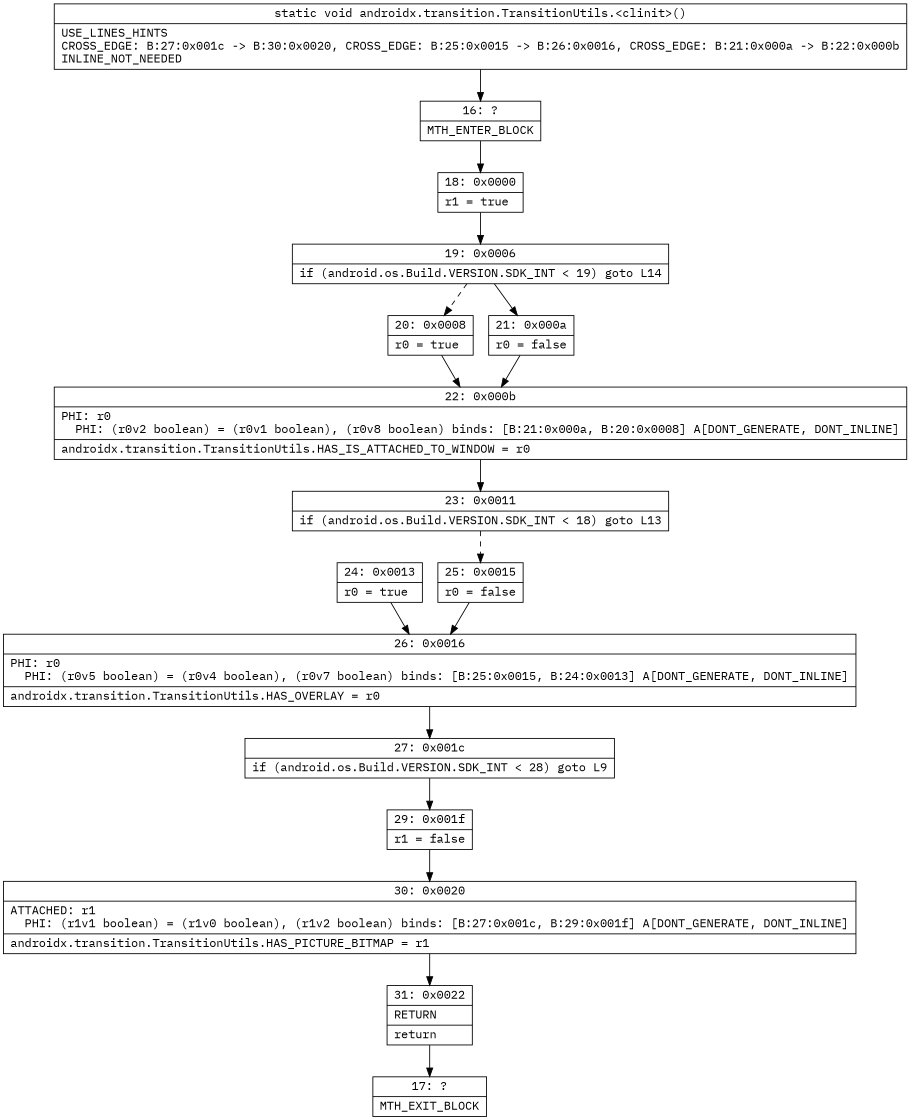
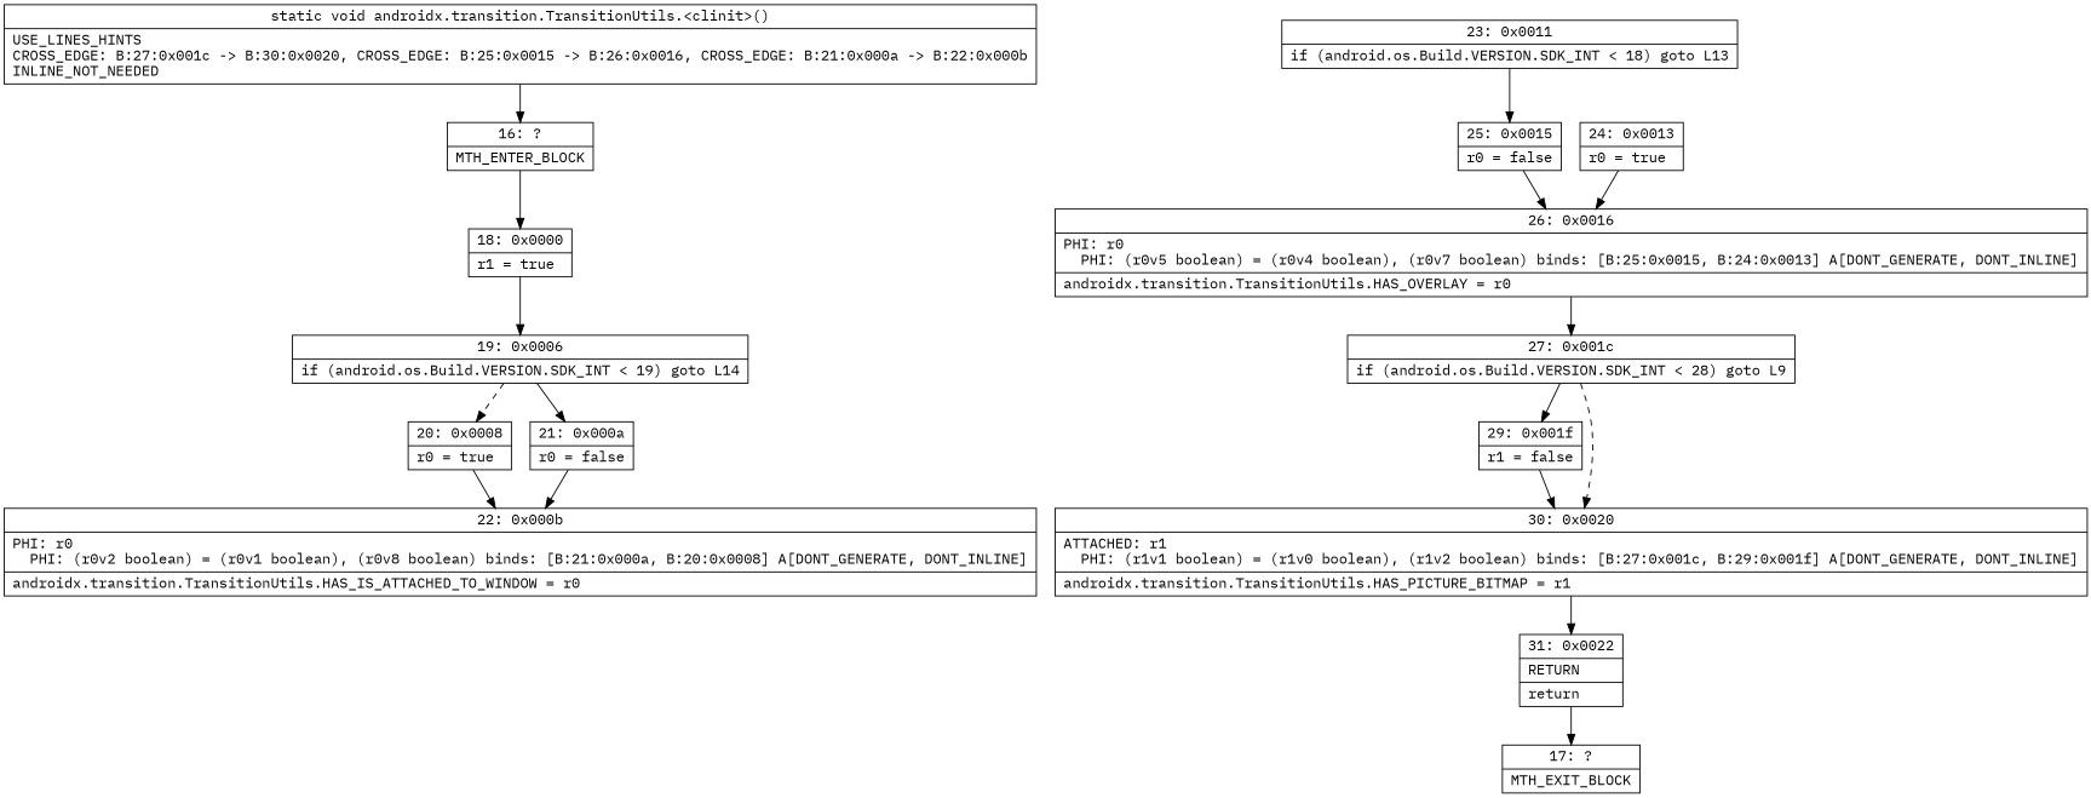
  digraph {
    fontname="IBM Plex Mono"
    node [fontname="IBM Plex Mono" shape=record]
    edge [fontname="IBM Plex Mono"]
    n1 [label="{16\:\ ?|MTH_ENTER_BLOCK\l}"]
    n2 [label="{18\:\ 0x0000|r1 = true\l}"]
    n3 [label="{19\:\ 0x0006|if (android.os.Build.VERSION.SDK_INT \< 19) goto L14\l}"]
    n4 [label="{20\:\ 0x0008|r0 = true\l}"]
    n5 [label="{21\:\ 0x000a|r0 = false\l}"]
    n6 [label="{22\:\ 0x000b|PHI: r0 \l  PHI: (r0v2 boolean) = (r0v1 boolean), (r0v8 boolean) binds: [B:21:0x000a, B:20:0x0008] A[DONT_GENERATE, DONT_INLINE]\l|androidx.transition.TransitionUtils.HAS_IS_ATTACHED_TO_WINDOW = r0\l}"]
    n7 [label="{23\:\ 0x0011|if (android.os.Build.VERSION.SDK_INT \< 18) goto L13\l}"]
    n8 [label="{25\:\ 0x0015|r0 = false\l}"]
    n9 [label="{24\:\ 0x0013|r0 = true\l}"]
    n10 [label="{26\:\ 0x0016|PHI: r0 \l  PHI: (r0v5 boolean) = (r0v4 boolean), (r0v7 boolean) binds: [B:25:0x0015, B:24:0x0013] A[DONT_GENERATE, DONT_INLINE]\l|androidx.transition.TransitionUtils.HAS_OVERLAY = r0\l}"]
    n11 [label="{27\:\ 0x001c|if (android.os.Build.VERSION.SDK_INT \< 28) goto L9\l}"]
    n12 [label="{29\:\ 0x001f|r1 = false\l}"]
    n13 [label="{30\:\ 0x0020|ATTACHED: r1 \l  PHI: (r1v1 boolean) = (r1v0 boolean), (r1v2 boolean) binds: [B:27:0x001c, B:29:0x001f] A[DONT_GENERATE, DONT_INLINE]\l|androidx.transition.TransitionUtils.HAS_PICTURE_BITMAP = r1\l}"]
    n14 [label="{31\:\ 0x0022|RETURN\l|return\l}"]
    n15 [label="{17\:\ ?|MTH_EXIT_BLOCK\l}"]
    n16 [label="{static void androidx.transition.TransitionUtils.\<clinit\>()  | USE_LINES_HINTS\lCROSS_EDGE: B:27:0x001c \-\> B:30:0x0020, CROSS_EDGE: B:25:0x0015 \-\> B:26:0x0016, CROSS_EDGE: B:21:0x000a \-\> B:22:0x000b\lINLINE_NOT_NEEDED\l}"]
    n1 -> n2
    n2 -> n3
    n3 -> n4 [style=dashed]
    n3 -> n5
    n4 -> n6
    n5 -> n6
-   n6 -> n7
-   n7 -> n8 [style=dashed]
+   n7 -> n8
    n8 -> n10
    n9 -> n10
    n10 -> n11
    n11 -> n12
+   n11 -> n13 [style=dashed]
    n12 -> n13
    n13 -> n14
    n14 -> n15
    n16 -> n1
  }
